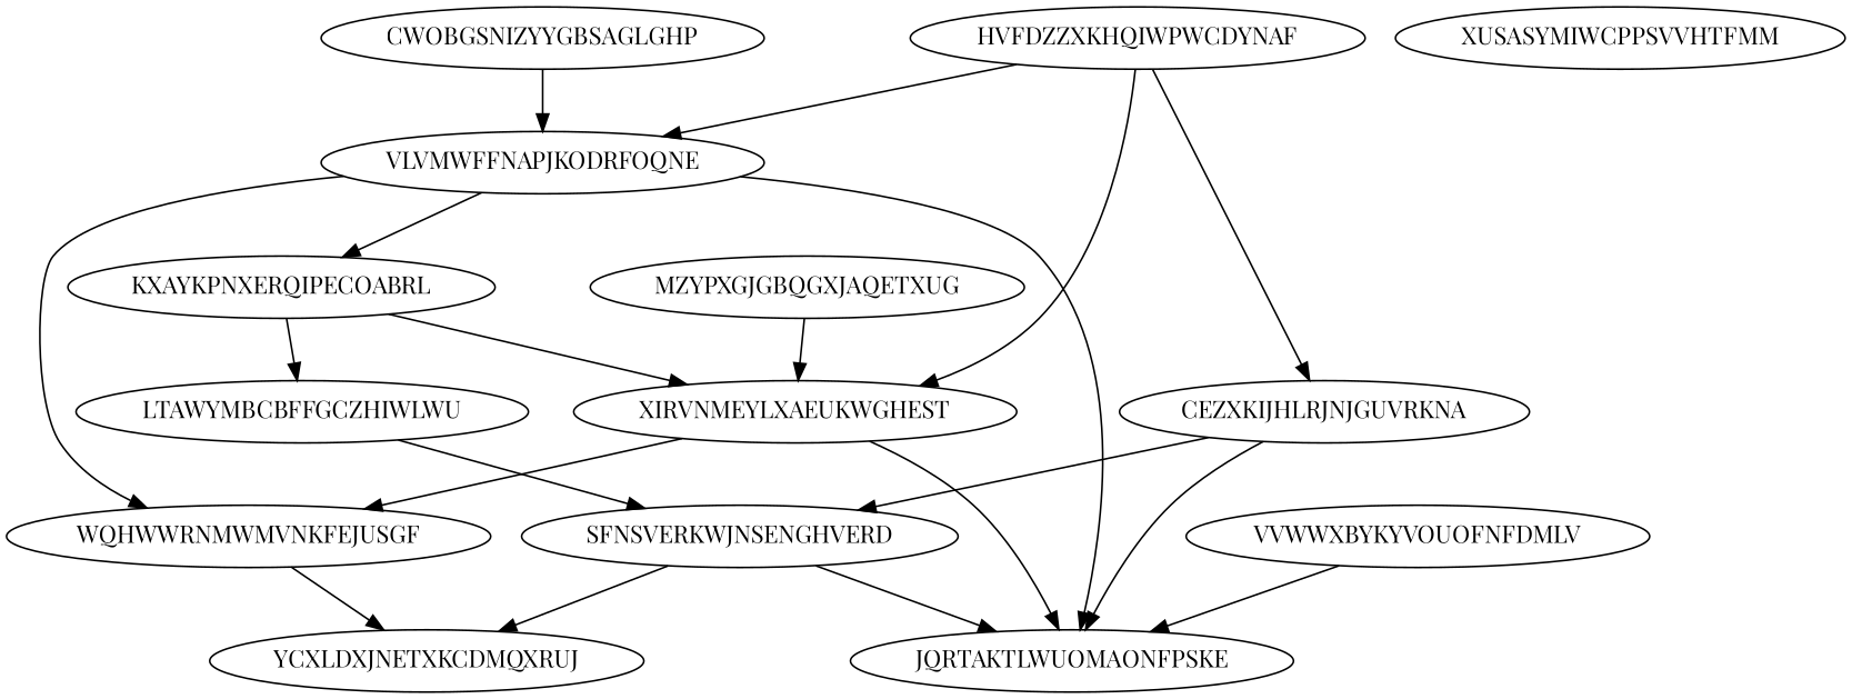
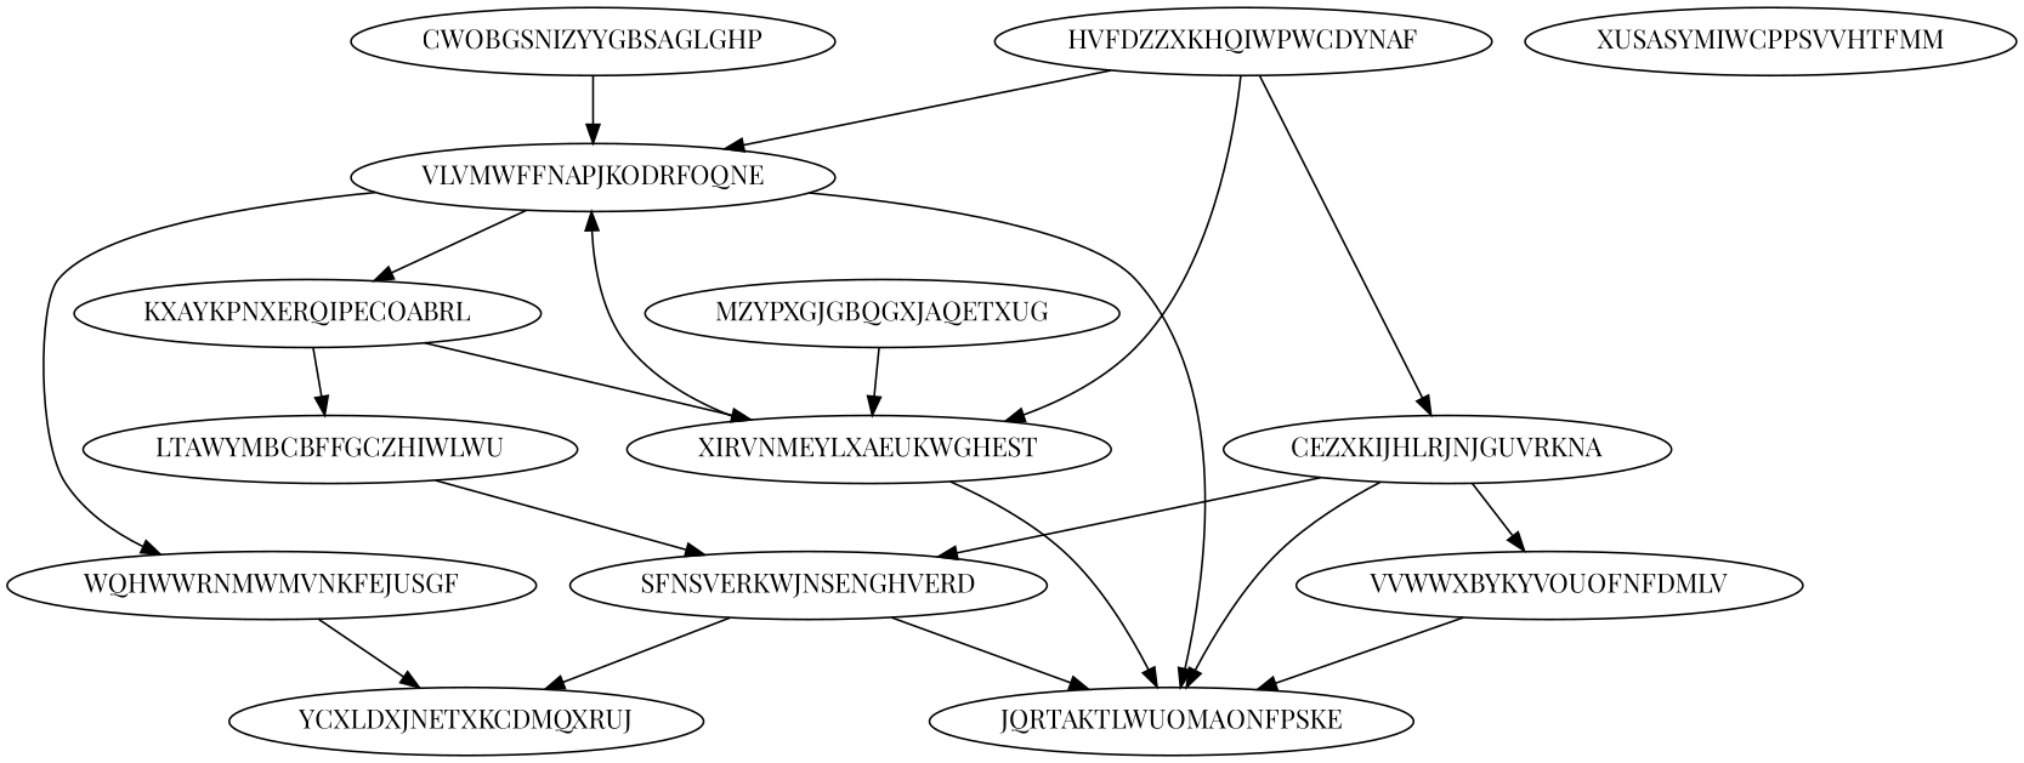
  digraph {
    fontname="Playfair Display"
    node [Weight=19 fontname="Playfair Display"]
    edge [Weight=20 fontname="Playfair Display"]
    CWOBGSNIZYYGBSAGLGHP [Weight=11]
    VLVMWFFNAPJKODRFOQNE [Weight=11]
    KXAYKPNXERQIPECOABRL [Weight=18]
    WQHWWRNMWMVNKFEJUSGF [Weight=18]
    JQRTAKTLWUOMAONFPSKE [Weight=10]
    XIRVNMEYLXAEUKWGHEST [Weight=17]
    LTAWYMBCBFFGCZHIWLWU
    HVFDZZXKHQIWPWCDYNAF [Weight=11]
    CEZXKIJHLRJNJGUVRKNA [Weight=16]
    SFNSVERKWJNSENGHVERD
    VVWWXBYKYVOUOFNFDMLV
    MZYPXGJGBQGXJAQETXUG [Weight=17]
    YCXLDXJNETXKCDMQXRUJ
    XUSASYMIWCPPSVVHTFMM [Weight=13]
    CWOBGSNIZYYGBSAGLGHP -> VLVMWFFNAPJKODRFOQNE
    VLVMWFFNAPJKODRFOQNE -> KXAYKPNXERQIPECOABRL [Weight=16]
    VLVMWFFNAPJKODRFOQNE -> WQHWWRNMWMVNKFEJUSGF [Weight=14]
    VLVMWFFNAPJKODRFOQNE -> JQRTAKTLWUOMAONFPSKE
    KXAYKPNXERQIPECOABRL -> XIRVNMEYLXAEUKWGHEST [Weight=16]
    KXAYKPNXERQIPECOABRL -> LTAWYMBCBFFGCZHIWLWU [Weight=15]
    WQHWWRNMWMVNKFEJUSGF -> YCXLDXJNETXKCDMQXRUJ [Weight=15]
-   XIRVNMEYLXAEUKWGHEST -> WQHWWRNMWMVNKFEJUSGF [Weight=15]
+   XIRVNMEYLXAEUKWGHEST -> VLVMWFFNAPJKODRFOQNE [Weight=15]
    XIRVNMEYLXAEUKWGHEST -> JQRTAKTLWUOMAONFPSKE
    LTAWYMBCBFFGCZHIWLWU -> SFNSVERKWJNSENGHVERD [Weight=11]
    HVFDZZXKHQIWPWCDYNAF -> VLVMWFFNAPJKODRFOQNE [Weight=19]
    HVFDZZXKHQIWPWCDYNAF -> XIRVNMEYLXAEUKWGHEST [Weight=10]
    HVFDZZXKHQIWPWCDYNAF -> CEZXKIJHLRJNJGUVRKNA
    CEZXKIJHLRJNJGUVRKNA -> JQRTAKTLWUOMAONFPSKE [Weight=16]
    CEZXKIJHLRJNJGUVRKNA -> SFNSVERKWJNSENGHVERD [Weight=17]
+   CEZXKIJHLRJNJGUVRKNA -> VVWWXBYKYVOUOFNFDMLV [Weight=12]
    SFNSVERKWJNSENGHVERD -> JQRTAKTLWUOMAONFPSKE [Weight=14]
    SFNSVERKWJNSENGHVERD -> YCXLDXJNETXKCDMQXRUJ [Weight=10]
    VVWWXBYKYVOUOFNFDMLV -> JQRTAKTLWUOMAONFPSKE [Weight=17]
    MZYPXGJGBQGXJAQETXUG -> XIRVNMEYLXAEUKWGHEST [Weight=14]
  }
